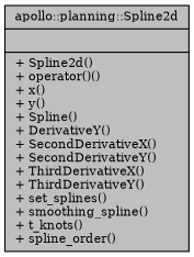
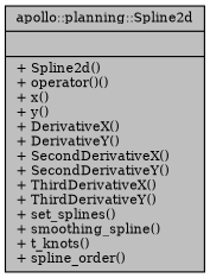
  digraph {
    fontname="DejaVu Serif"
-   n1 [color=black fillcolor=grey75 fontcolor=black fontname="DejaVu Serif" fontsize=10 height=0.2 label="{apollo::planning::Spline2d\n||+ Spline2d()\l+ operator()()\l+ x()\l+ y()\l+ Spline()\l+ DerivativeY()\l+ SecondDerivativeX()\l+ SecondDerivativeY()\l+ ThirdDerivativeX()\l+ ThirdDerivativeY()\l+ set_splines()\l+ smoothing_spline()\l+ t_knots()\l+ spline_order()\l}" shape=record style=filled width=0.4]
+   n1 [color=black fillcolor=grey75 fontcolor=black fontname="DejaVu Serif" fontsize=10 height=0.2 label="{apollo::planning::Spline2d\n||+ Spline2d()\l+ operator()()\l+ x()\l+ y()\l+ DerivativeX()\l+ DerivativeY()\l+ SecondDerivativeX()\l+ SecondDerivativeY()\l+ ThirdDerivativeX()\l+ ThirdDerivativeY()\l+ set_splines()\l+ smoothing_spline()\l+ t_knots()\l+ spline_order()\l}" shape=record style=filled width=0.4]
  }
